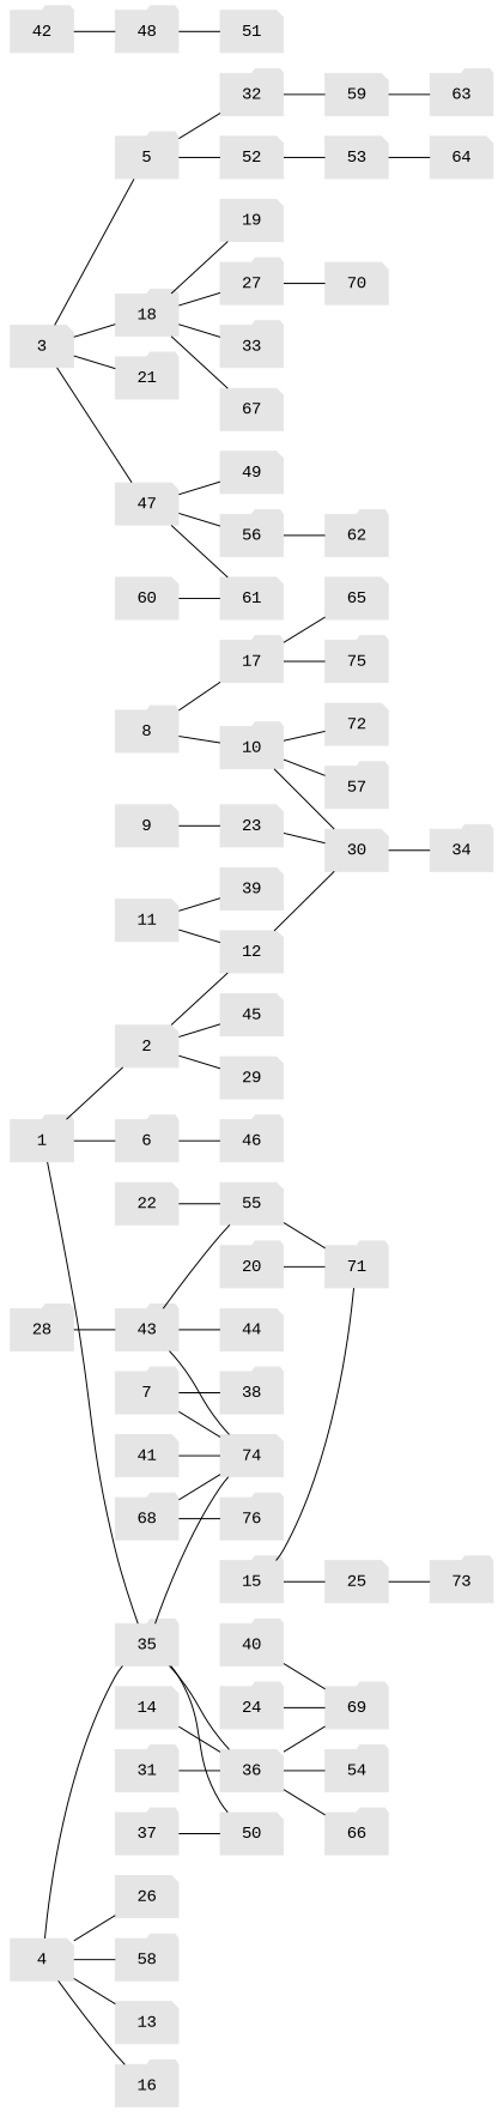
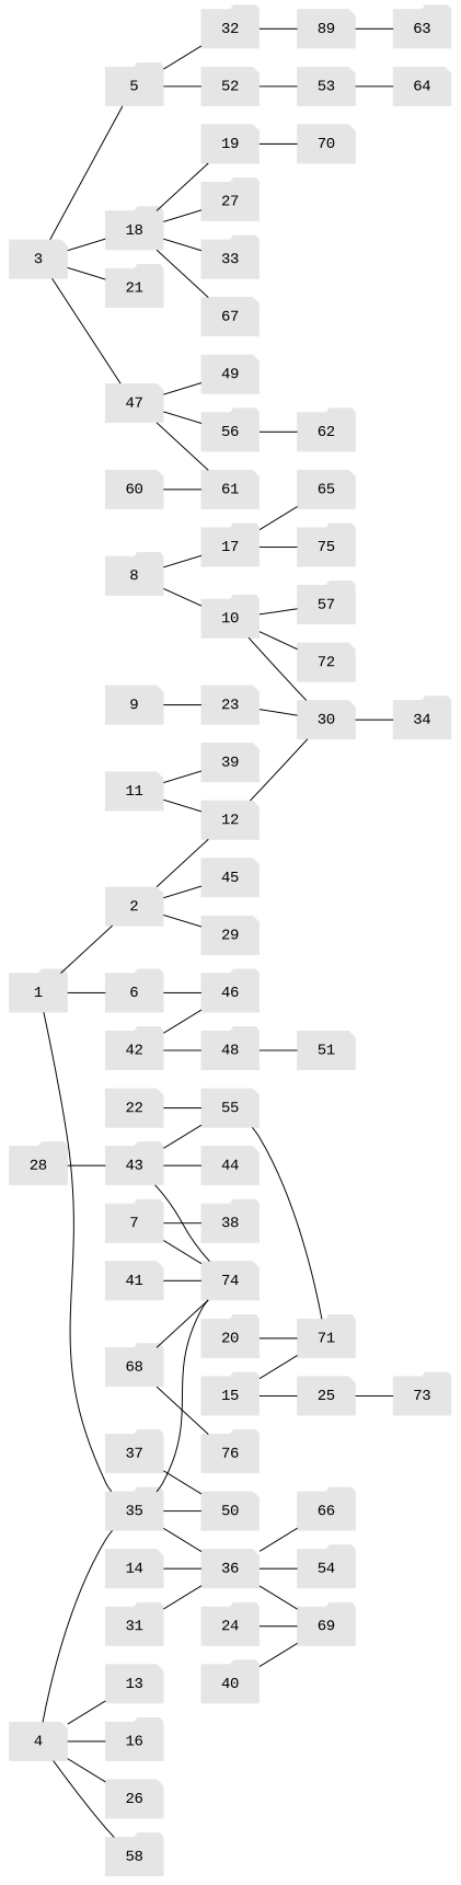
  graph {
    fontname="Liberation Mono"
    rankdir=LR
    node [color=gray90 fontname="Liberation Mono" shape=folder style=filled]
    edge [fontname="Liberation Mono" weight=1.0]
    2 [shape=note]
    1
    6
    35
    12 [shape=note]
    29 [shape=note]
    45 [shape=note]
    3 [shape=note]
    5
    18
    21
    47 [shape=note]
    46
    74 [shape=note]
    36 [shape=note]
    50 [shape=note]
    30 [shape=note]
    32
    52 [shape=note]
    19 [shape=note]
    27
    33
    67 [shape=note]
    49 [shape=note]
    56
    61 [shape=note]
    4 [shape=note]
    13 [shape=note]
    16
    26 [shape=note]
    58
-   59 [shape=note]
+   59 [shape=note label=89]
    53 [shape=note]
    7
    38
    8
    10
    17
    57
    72 [shape=note]
    65 [shape=note]
    75
    9 [shape=note]
    23 [shape=note]
    34
    11 [shape=note]
    39 [shape=note]
    14 [shape=note]
    69
    54
    66
    25 [shape=note]
    15
    71
    73
    70 [shape=note]
    20
    22 [shape=note]
    55 [shape=note]
    24
    28
    43
    44 [shape=note]
    31
    63
    37
    40
    41 [shape=note]
    42
    48
    51 [shape=note]
    62
    64 [shape=note]
    60 [shape=note]
    68
    76
    2 -- 12
    2 -- 29
    2 -- 45
    1 -- 2
    1 -- 6
    1 -- 35
    6 -- 46
    35 -- 74
    35 -- 36
    35 -- 50
    12 -- 30
    3 -- 5
    3 -- 18
    3 -- 21
    3 -- 47
    5 -- 32
    5 -- 52
    18 -- 19
    18 -- 27
    18 -- 33
    18 -- 67
    47 -- 49
    47 -- 56
    47 -- 61
    36 -- 69
    36 -- 54
    36 -- 66
    30 -- 34
    32 -- 59
    52 -- 53
-   27 -- 70
+   19 -- 70
    56 -- 62
    4 -- 35
    4 -- 13
    4 -- 16
    4 -- 26
    4 -- 58
    59 -- 63
    53 -- 64
    7 -- 74
    7 -- 38
    8 -- 10
    8 -- 17
    10 -- 30
    10 -- 57
    10 -- 72
    17 -- 65
    17 -- 75
    9 -- 23
    23 -- 30
    11 -- 12
    11 -- 39
    14 -- 36
    25 -- 73
    15 -- 25
    15 -- 71
    20 -- 71
    22 -- 55
    55 -- 71
    24 -- 69
    28 -- 43
    43 -- 74
    43 -- 55
    43 -- 44
    31 -- 36
    37 -- 50
    40 -- 69
    41 -- 74
+   42 -- 46
    42 -- 48
    48 -- 51
    60 -- 61
    68 -- 74
    68 -- 76
  }
